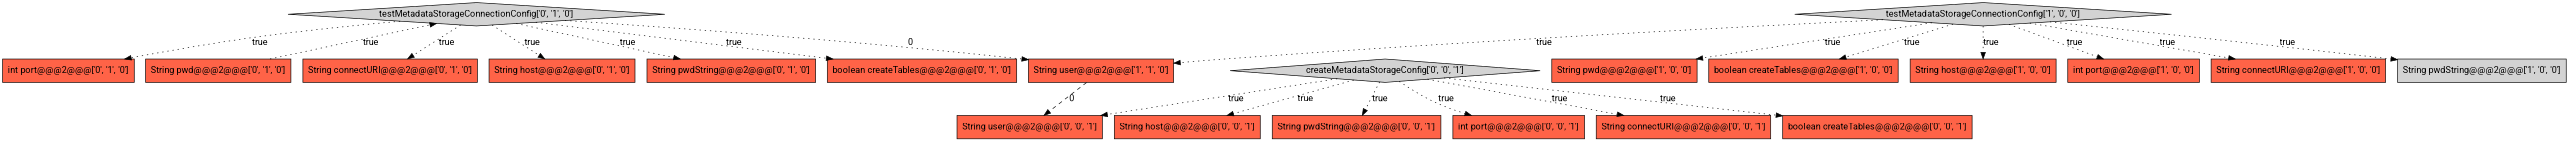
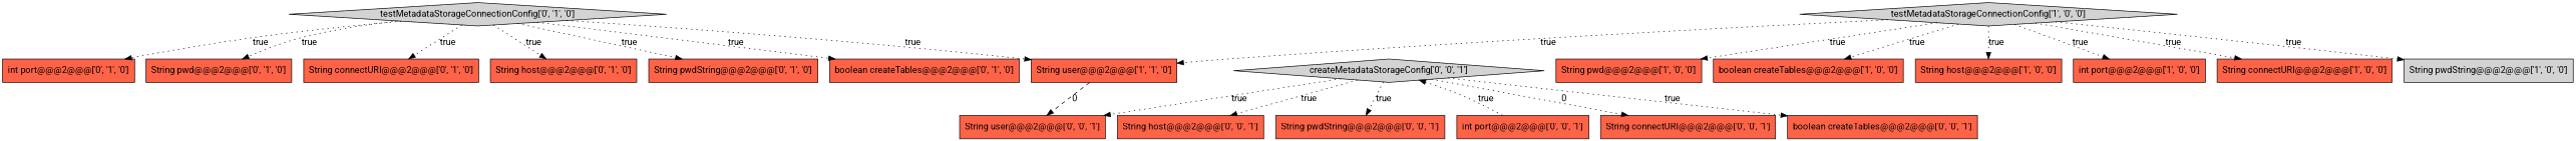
  digraph {
    fontname=Roboto
    node [fillcolor=tomato fontname=Roboto shape=box style=filled]
    edge [fontname=Roboto style=dotted]
    n1 [label="String connectURI@@@2@@@['0', '1', '0']"]
    n2 [fillcolor=lightgray label="createMetadataStorageConfig['0', '0', '1']" shape=diamond]
    n3 [label="boolean createTables@@@2@@@['0', '0', '1']"]
    n4 [label="String host@@@2@@@['0', '0', '1']"]
    n5 [label="String pwdString@@@2@@@['0', '0', '1']"]
    n6 [label="String user@@@2@@@['0', '0', '1']"]
    n7 [label="int port@@@2@@@['0', '0', '1']"]
    n8 [label="String connectURI@@@2@@@['0', '0', '1']"]
    n9 [label="String pwd@@@2@@@['0', '1', '0']"]
    n10 [label="String pwd@@@2@@@['1', '0', '0']"]
    n11 [label="int port@@@2@@@['0', '1', '0']"]
    n12 [fillcolor=lightgray label="testMetadataStorageConnectionConfig['0', '1', '0']" shape=diamond]
    n13 [label="String user@@@2@@@['1', '1', '0']"]
    n14 [label="String host@@@2@@@['0', '1', '0']"]
    n15 [label="String pwdString@@@2@@@['0', '1', '0']"]
    n16 [label="boolean createTables@@@2@@@['0', '1', '0']"]
    n17 [label="boolean createTables@@@2@@@['1', '0', '0']"]
    n18 [label="String host@@@2@@@['1', '0', '0']"]
    n19 [label="int port@@@2@@@['1', '0', '0']"]
    n20 [label="String connectURI@@@2@@@['1', '0', '0']"]
    n21 [fillcolor=lightgray label="String pwdString@@@2@@@['1', '0', '0']"]
    n22 [fillcolor=lightgray label="testMetadataStorageConnectionConfig['1', '0', '0']" shape=diamond]
    n2 -> n3 [label=true]
    n2 -> n4 [label=true]
    n2 -> n5 [label=true]
    n2 -> n6 [label=true]
-   n2 -> n7 [label=true]
-   n2 -> n8 [label=true]
+   n7 -> n2 [label=true]
+   n2 -> n8 [label=0]
    n12 -> n1 [label=true]
-   n9 -> n12 [label=true]
+   n12 -> n9 [label=true]
    n12 -> n11 [label=true]
-   n12 -> n13 [label=0]
+   n12 -> n13 [label=true]
    n12 -> n14 [label=true]
    n12 -> n15 [label=true]
    n12 -> n16 [label=true]
    n13 -> n6 [label=0 style=dashed]
    n22 -> n10 [label=true]
    n22 -> n13 [label=true]
    n22 -> n17 [label=true]
    n22 -> n18 [label=true]
    n22 -> n19 [label=true]
    n22 -> n20 [label=true]
    n22 -> n21 [label=true]
  }
